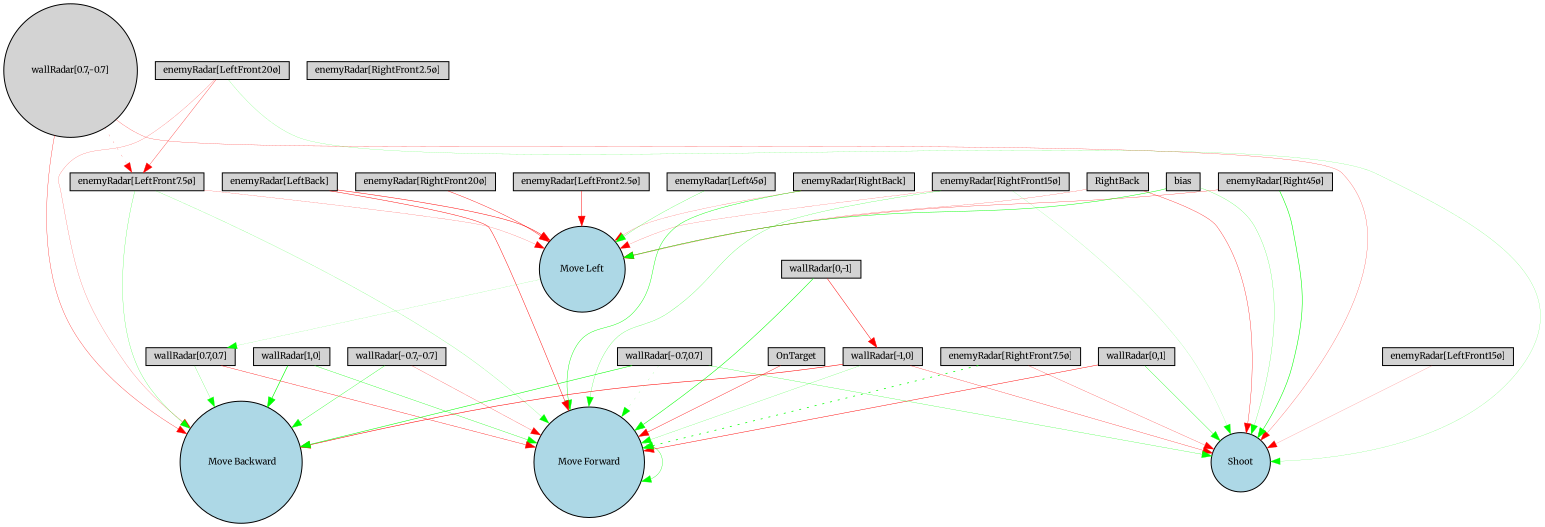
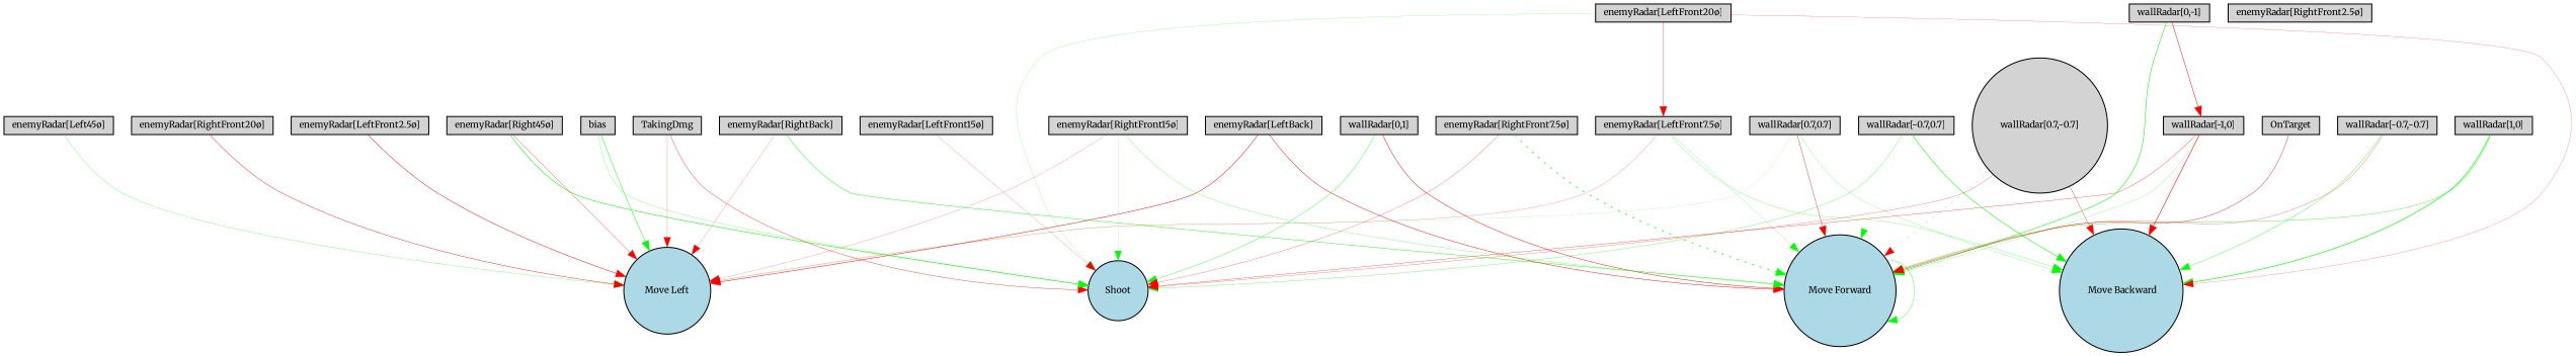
  digraph {
    fontname=Merriweather
    node [fillcolor=lightgray fontname=Merriweather fontsize=9 shape=box style=filled]
    edge [color=red fontname=Merriweather style=solid]
    "wallRadar[1,0]" [height=0.2 width=0.2]
    "Move Forward" [fillcolor=lightblue height=0.2 shape=circle width=0.2]
    " Move Backward" [fillcolor=lightblue height=0.2 shape=circle width=0.2]
    "wallRadar[0,1]" [height=0.2 width=0.2]
    Shoot [fillcolor=lightblue height=0.2 shape=circle width=0.2]
    "wallRadar[-1,0]" [height=0.2 width=0.2]
    "wallRadar[0,-1]" [height=0.2 width=0.2]
    "wallRadar[0.7,0.7]" [height=0.2 width=0.2]
    "Move Left" [fillcolor=lightblue height=0.2 shape=circle width=0.2]
    "wallRadar[-0.7,0.7]" [height=0.2 width=0.2]
    "wallRadar[-0.7,-0.7]" [height=0.2 width=0.2]
    "wallRadar[0.7,-0.7]" [height=0.2 shape=circle width=0.2]
    "enemyRadar[RightBack]" [height=0.2 width=0.2]
    "enemyRadar[LeftBack]" [height=0.2 width=0.2]
    "enemyRadar[Right45ø]" [height=0.2 width=0.2]
    "enemyRadar[Left45ø]" [height=0.2 width=0.2]
    "enemyRadar[RightFront20ø]" [height=0.2 width=0.2]
    "enemyRadar[LeftFront20ø]" [height=0.2 width=0.2]
    "enemyRadar[LeftFront7.5ø]" [height=0.2 width=0.2]
    "enemyRadar[RightFront15ø]" [height=0.2 width=0.2]
    "enemyRadar[LeftFront15ø]" [height=0.2 width=0.2]
    "enemyRadar[RightFront7.5ø]" [height=0.2 width=0.2]
    "enemyRadar[RightFront2.5ø]" [height=0.2 width=0.2]
    "enemyRadar[LeftFront2.5ø]" [height=0.2 width=0.2]
    OnTarget [height=0.2 width=0.2]
-   TakingDmg [height=0.2 width=0.2 label=RightBack]
+   TakingDmg [height=0.2 width=0.2]
    bias [height=0.2 width=0.2]
    "wallRadar[1,0]" -> "Move Forward" [color=green penwidth=0.33618560029141253]
    "wallRadar[1,0]" -> " Move Backward" [color=green penwidth=0.6369932895881854]
    "Move Forward" -> "Move Forward" [color=green penwidth=0.3279450121712084]
    "wallRadar[0,1]" -> "Move Forward" [penwidth=0.45489445806506024]
    "wallRadar[0,1]" -> Shoot [color=green penwidth=0.3380282508117204]
    "wallRadar[-1,0]" -> "Move Forward" [color=green penwidth=0.1809586174963937]
    "wallRadar[-1,0]" -> " Move Backward" [penwidth=0.5350281288170929]
    "wallRadar[-1,0]" -> Shoot [penwidth=0.28575145632861976]
    "wallRadar[0,-1]" -> "Move Forward" [color=green penwidth=0.5289169331715676]
    "wallRadar[0,-1]" -> "wallRadar[-1,0]" [penwidth=0.4694929924855422]
    "wallRadar[0.7,0.7]" -> "Move Forward" [penwidth=0.361488476002075]
    "wallRadar[0.7,0.7]" -> " Move Backward" [color=green penwidth=0.19297505398704556]
-   "Move Left" -> "wallRadar[0.7,0.7]" [color=green penwidth=0.10101141021091871]
+   "wallRadar[0.7,0.7]" -> "Move Left" [color=green penwidth=0.10101141021091871]
    "wallRadar[-0.7,0.7]" -> "Move Forward" [color=green penwidth=0.1252197825711325 style=dotted]
    "wallRadar[-0.7,0.7]" -> " Move Backward" [color=green penwidth=0.5272362291116861]
    "wallRadar[-0.7,0.7]" -> Shoot [color=green penwidth=0.2584265818486854]
    "wallRadar[-0.7,-0.7]" -> "Move Forward" [penwidth=0.22143368691858162]
    "wallRadar[-0.7,-0.7]" -> " Move Backward" [color=green penwidth=0.31873909610211887]
-   "wallRadar[0.7,-0.7]" -> "enemyRadar[LeftFront7.5ø]" [penwidth=0.17038592667439567 style=dotted]
+   "wallRadar[0.7,-0.7]" -> "Move Forward" [penwidth=0.17038592667439567 style=dotted]
    "wallRadar[0.7,-0.7]" -> " Move Backward" [penwidth=0.30021033785776574]
    "wallRadar[0.7,-0.7]" -> Shoot [penwidth=0.2225160666125181]
    "enemyRadar[RightBack]" -> "Move Forward" [color=green penwidth=0.4212489249686604]
    "enemyRadar[RightBack]" -> "Move Left" [penwidth=0.16278611858768716]
    "enemyRadar[LeftBack]" -> "Move Forward" [penwidth=0.4492842823464078]
    "enemyRadar[LeftBack]" -> "Move Left" [penwidth=0.4800867656928567]
    "enemyRadar[Right45ø]" -> Shoot [color=green penwidth=0.5434116305694298]
    "enemyRadar[Right45ø]" -> "Move Left" [penwidth=0.2651546773029321]
    "enemyRadar[Left45ø]" -> "Move Left" [color=green penwidth=0.22933673358985202]
    "enemyRadar[RightFront20ø]" -> "Move Left" [penwidth=0.3955549119486027]
    "enemyRadar[LeftFront20ø]" -> " Move Backward" [penwidth=0.17339941330278116]
    "enemyRadar[LeftFront20ø]" -> Shoot [color=green penwidth=0.1492675387844939]
    "enemyRadar[LeftFront20ø]" -> "enemyRadar[LeftFront7.5ø]" [penwidth=0.2993970687106229]
    "enemyRadar[LeftFront7.5ø]" -> "Move Forward" [color=green penwidth=0.1598499093322466]
    "enemyRadar[LeftFront7.5ø]" -> " Move Backward" [color=green penwidth=0.2218471962097735]
    "enemyRadar[LeftFront7.5ø]" -> "Move Left" [penwidth=0.16644628885728546]
    "enemyRadar[RightFront15ø]" -> "Move Forward" [color=green penwidth=0.22619204533980644]
    "enemyRadar[RightFront15ø]" -> Shoot [color=green penwidth=0.11363118335182967]
    "enemyRadar[RightFront15ø]" -> "Move Left" [penwidth=0.1614639547061083]
    "enemyRadar[LeftFront15ø]" -> Shoot [penwidth=0.1525439970053406]
    "enemyRadar[RightFront7.5ø]" -> "Move Forward" [color=green penwidth=0.7478859328578306 style=dotted]
    "enemyRadar[RightFront7.5ø]" -> Shoot [penwidth=0.22944798680033562]
    "enemyRadar[LeftFront2.5ø]" -> "Move Left" [penwidth=0.46393426577249897]
    OnTarget -> "Move Forward" [penwidth=0.38075261988793985]
    TakingDmg -> Shoot [penwidth=0.32959809474858087]
    TakingDmg -> "Move Left" [penwidth=0.18311687947319338]
    bias -> Shoot [color=green penwidth=0.208418140358623]
    bias -> "Move Left" [color=green penwidth=0.45929528744866366]
  }
